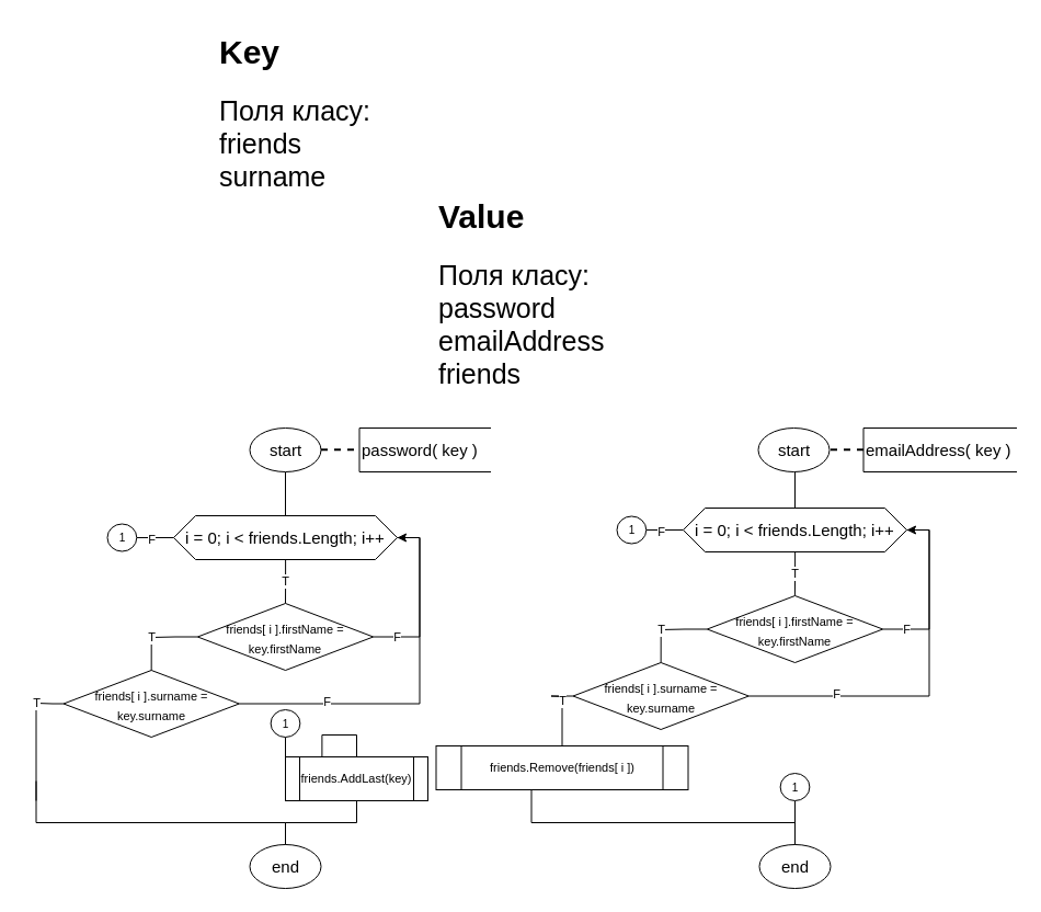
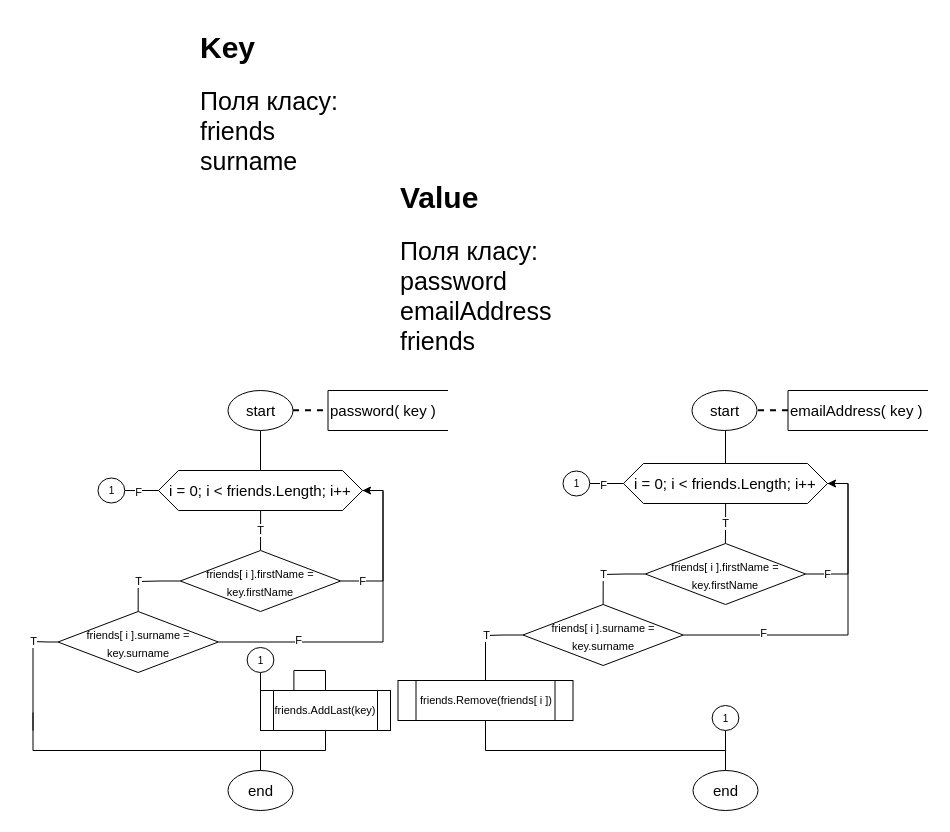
  <mxCell id="0" />
  <mxCell id="1" parent="0" />
  <mxCell id="2" value="&lt;h1 style=&quot;font-size: 30px;&quot;&gt;Key&lt;/h1&gt;&lt;div style=&quot;font-size: 25px;&quot;&gt;&lt;font style=&quot;font-size: 25px;&quot;&gt;Поля класу:&lt;/font&gt;&lt;/div&gt;&lt;div style=&quot;font-size: 25px;&quot;&gt;friends&lt;/div&gt;&lt;div style=&quot;font-size: 25px;&quot;&gt;surname&lt;/div&gt;" style="text;html=1;strokeColor=none;fillColor=none;spacing=5;spacingTop=-20;whiteSpace=wrap;overflow=hidden;rounded=0;" vertex="1" parent="1"><mxGeometry x="195" y="20" width="180" height="160" as="geometry" /></mxCell>
  <mxCell id="3" value="&lt;h1 style=&quot;font-size: 30px;&quot;&gt;&lt;font style=&quot;font-size: 30px;&quot;&gt;Value&lt;/font&gt;&lt;/h1&gt;&lt;div style=&quot;font-size: 25px;&quot;&gt;&lt;font style=&quot;font-size: 25px;&quot;&gt;Поля класу:&lt;/font&gt;&lt;/div&gt;&lt;div style=&quot;font-size: 25px;&quot;&gt;&lt;font style=&quot;font-size: 25px;&quot;&gt;password&lt;/font&gt;&lt;/div&gt;&lt;div style=&quot;font-size: 25px;&quot;&gt;emailAddress&lt;/div&gt;&lt;div style=&quot;font-size: 25px;&quot;&gt;friends&lt;/div&gt;" style="text;html=1;strokeColor=none;fillColor=none;spacing=5;spacingTop=-20;whiteSpace=wrap;overflow=hidden;rounded=0;" vertex="1" parent="1"><mxGeometry x="395" y="170" width="180" height="190" as="geometry" /></mxCell>
  <mxCell id="4" value="" style="edgeStyle=orthogonalEdgeStyle;rounded=0;orthogonalLoop=1;jettySize=auto;html=1;fontSize=15;endArrow=none;endFill=0;entryX=0.5;entryY=0;entryDx=0;entryDy=0;" edge="1" parent="1" source="5" target="10"><mxGeometry relative="1" as="geometry"><mxPoint x="260.1" y="450" as="targetPoint" /></mxGeometry></mxCell>
  <mxCell id="5" value="start" style="strokeWidth=1;html=1;shape=mxgraph.flowchart.start_1;whiteSpace=wrap;fontSize=15;" vertex="1" parent="1"><mxGeometry x="227.5" y="390" width="65" height="40" as="geometry" /></mxCell>
  <mxCell id="6" value="password( key )" style="strokeWidth=1;html=1;shape=mxgraph.flowchart.annotation_1;align=left;pointerEvents=1;fontSize=15;" vertex="1" parent="1"><mxGeometry x="327.5" y="390" width="120" height="40" as="geometry" /></mxCell>
  <mxCell id="7" value="" style="edgeStyle=orthogonalEdgeStyle;rounded=0;orthogonalLoop=1;jettySize=auto;html=1;dashed=1;endArrow=none;endFill=0;strokeWidth=2;entryX=1;entryY=0.5;entryDx=0;entryDy=0;entryPerimeter=0;fontSize=15;" edge="1" parent="1"><mxGeometry relative="1" as="geometry"><mxPoint x="322.5" y="409.789" as="sourcePoint" /><mxPoint x="287.5" y="409.789" as="targetPoint" /><Array as="points"><mxPoint x="312.5" y="409.789" /><mxPoint x="312.5" y="409.789" /></Array></mxGeometry></mxCell>
  <mxCell id="8" value="T" style="edgeStyle=orthogonalEdgeStyle;rounded=0;orthogonalLoop=1;jettySize=auto;html=1;fontSize=11;endArrow=none;endFill=0;" edge="1" parent="1" source="10" target="13"><mxGeometry relative="1" as="geometry" /></mxCell>
  <mxCell id="9" value="&lt;font style=&quot;font-size: 11px;&quot;&gt;F&lt;/font&gt;" style="edgeStyle=orthogonalEdgeStyle;rounded=0;orthogonalLoop=1;jettySize=auto;html=1;entryX=1;entryY=0.5;entryDx=0;entryDy=0;fontSize=15;endArrow=none;endFill=0;" edge="1" parent="1" source="10" target="19"><mxGeometry x="0.215" relative="1" as="geometry"><Array as="points"><mxPoint x="137.5" y="490" /><mxPoint x="137.5" y="490" /></Array><mxPoint as="offset" /></mxGeometry></mxCell>
  <mxCell id="10" value="i = 0; i &amp;lt; friends.Length; i++" style="shape=hexagon;perimeter=hexagonPerimeter2;whiteSpace=wrap;html=1;fixedSize=1;fontSize=15;" vertex="1" parent="1"><mxGeometry x="157.97" y="470" width="204.06" height="40" as="geometry" /></mxCell>
  <mxCell id="11" value="T" style="edgeStyle=orthogonalEdgeStyle;rounded=0;orthogonalLoop=1;jettySize=auto;html=1;entryX=0.5;entryY=0;entryDx=0;entryDy=0;entryPerimeter=0;fontSize=11;endArrow=none;endFill=0;" edge="1" parent="1" source="13" target="16"><mxGeometry x="0.168" relative="1" as="geometry"><Array as="points"><mxPoint x="159.5" y="581" /><mxPoint x="137.5" y="581" /></Array><mxPoint as="offset" /></mxGeometry></mxCell>
  <mxCell id="12" value="F" style="edgeStyle=orthogonalEdgeStyle;rounded=0;orthogonalLoop=1;jettySize=auto;html=1;fontSize=11;endArrow=none;endFill=0;entryX=1;entryY=0.5;entryDx=0;entryDy=0;" edge="1" parent="1" source="13" target="10"><mxGeometry x="-0.715" relative="1" as="geometry"><mxPoint x="387.5" y="581" as="targetPoint" /><Array as="points"><mxPoint x="382.5" y="581" /><mxPoint x="382.5" y="490" /></Array><mxPoint as="offset" /></mxGeometry></mxCell>
  <mxCell id="13" value="&lt;font style=&quot;font-size: 11px;&quot;&gt;friends[ i ].firstName = key.firstName&lt;/font&gt;" style="strokeWidth=1;html=1;shape=mxgraph.flowchart.decision;whiteSpace=wrap;fontSize=15;" vertex="1" parent="1"><mxGeometry x="179.84" y="550" width="160.31" height="61" as="geometry" /></mxCell>
  <mxCell id="14" value="T" style="edgeStyle=orthogonalEdgeStyle;rounded=0;orthogonalLoop=1;jettySize=auto;html=1;fontSize=11;endArrow=none;endFill=0;" edge="1" parent="1" source="16"><mxGeometry x="-0.561" relative="1" as="geometry"><mxPoint x="32.5" y="730" as="targetPoint" /><Array as="points"><mxPoint x="47.5" y="642" /><mxPoint x="20.5" y="641" /></Array><mxPoint as="offset" /></mxGeometry></mxCell>
  <mxCell id="15" value="F" style="edgeStyle=orthogonalEdgeStyle;rounded=0;orthogonalLoop=1;jettySize=auto;html=1;entryX=1;entryY=0.5;entryDx=0;entryDy=0;fontSize=11;endArrow=classic;endFill=1;" edge="1" parent="1" source="16" target="10"><mxGeometry x="-0.527" y="2" relative="1" as="geometry"><Array as="points"><mxPoint x="382.5" y="642" /><mxPoint x="382.5" y="490" /></Array><mxPoint as="offset" /></mxGeometry></mxCell>
  <mxCell id="16" value="&lt;font style=&quot;font-size: 11px;&quot;&gt;friends[ i ].surname = key.surname&lt;/font&gt;" style="strokeWidth=1;html=1;shape=mxgraph.flowchart.decision;whiteSpace=wrap;fontSize=15;" vertex="1" parent="1"><mxGeometry x="57.5" y="611" width="160.31" height="61" as="geometry" /></mxCell>
  <mxCell id="17" style="edgeStyle=orthogonalEdgeStyle;rounded=0;orthogonalLoop=1;jettySize=auto;html=1;entryX=0.5;entryY=0;entryDx=0;entryDy=0;entryPerimeter=0;fontSize=15;endArrow=none;endFill=0;" edge="1" parent="1" target="18"><mxGeometry relative="1" as="geometry"><mxPoint x="32.5" y="712" as="sourcePoint" /><Array as="points"><mxPoint x="32.5" y="750" /><mxPoint x="260.5" y="750" /></Array></mxGeometry></mxCell>
  <mxCell id="18" value="&lt;font style=&quot;font-size: 15px;&quot;&gt;end&lt;/font&gt;" style="strokeWidth=1;html=1;shape=mxgraph.flowchart.start_1;whiteSpace=wrap;fontSize=11;" vertex="1" parent="1"><mxGeometry x="227.5" y="770" width="65" height="40" as="geometry" /></mxCell>
  <mxCell id="19" value="1" style="ellipse;whiteSpace=wrap;html=1;strokeWidth=1;fontSize=10;" vertex="1" parent="1"><mxGeometry x="97.5" y="477.5" width="26.78" height="25" as="geometry" /></mxCell>
  <mxCell id="20" style="edgeStyle=orthogonalEdgeStyle;rounded=0;orthogonalLoop=1;jettySize=auto;html=1;exitX=0.5;exitY=1;exitDx=0;exitDy=0;exitPerimeter=0;entryX=0.5;entryY=0;entryDx=0;entryDy=0;fontSize=11;endArrow=none;endFill=0;" edge="1" parent="1" source="21" target="26"><mxGeometry relative="1" as="geometry" /></mxCell>
  <mxCell id="21" value="start" style="strokeWidth=1;html=1;shape=mxgraph.flowchart.start_1;whiteSpace=wrap;fontSize=15;" vertex="1" parent="1"><mxGeometry x="691.5" y="390" width="65" height="40" as="geometry" /></mxCell>
  <mxCell id="22" value="&lt;font style=&quot;font-size: 15px;&quot;&gt;emailAddress( key )&lt;/font&gt;" style="strokeWidth=1;html=1;shape=mxgraph.flowchart.annotation_1;align=left;pointerEvents=1;fontSize=11;" vertex="1" parent="1"><mxGeometry x="787.5" y="390" width="140" height="40" as="geometry" /></mxCell>
  <mxCell id="23" value="" style="edgeStyle=orthogonalEdgeStyle;rounded=0;orthogonalLoop=1;jettySize=auto;html=1;dashed=1;endArrow=none;endFill=0;strokeWidth=2;entryX=1;entryY=0.5;entryDx=0;entryDy=0;entryPerimeter=0;fontSize=11;" edge="1" parent="1"><mxGeometry relative="1" as="geometry"><mxPoint x="787.5" y="409.849" as="sourcePoint" /><mxPoint x="752.5" y="409.849" as="targetPoint" /><Array as="points"><mxPoint x="777.5" y="409.849" /><mxPoint x="777.5" y="409.849" /></Array></mxGeometry></mxCell>
  <mxCell id="24" value="T" style="edgeStyle=orthogonalEdgeStyle;rounded=0;orthogonalLoop=1;jettySize=auto;html=1;fontSize=11;endArrow=none;endFill=0;" edge="1" parent="1" source="26" target="29"><mxGeometry relative="1" as="geometry" /></mxCell>
  <mxCell id="25" value="&lt;font style=&quot;font-size: 11px;&quot;&gt;F&lt;/font&gt;" style="edgeStyle=orthogonalEdgeStyle;rounded=0;orthogonalLoop=1;jettySize=auto;html=1;entryX=1;entryY=0.5;entryDx=0;entryDy=0;fontSize=15;endArrow=none;endFill=0;" edge="1" parent="1" source="26" target="33"><mxGeometry x="0.215" relative="1" as="geometry"><Array as="points"><mxPoint x="602.5" y="483" /><mxPoint x="602.5" y="483" /></Array><mxPoint as="offset" /></mxGeometry></mxCell>
  <mxCell id="26" value="i = 0; i &amp;lt; friends.Length; i++" style="shape=hexagon;perimeter=hexagonPerimeter2;whiteSpace=wrap;html=1;fixedSize=1;fontSize=15;" vertex="1" parent="1"><mxGeometry x="622.97" y="463" width="204.06" height="40" as="geometry" /></mxCell>
  <mxCell id="27" value="T" style="edgeStyle=orthogonalEdgeStyle;rounded=0;orthogonalLoop=1;jettySize=auto;html=1;entryX=0.5;entryY=0;entryDx=0;entryDy=0;entryPerimeter=0;fontSize=11;endArrow=none;endFill=0;" edge="1" parent="1" source="29" target="32"><mxGeometry x="0.168" relative="1" as="geometry"><Array as="points"><mxPoint x="624.5" y="574" /><mxPoint x="602.5" y="574" /></Array><mxPoint as="offset" /></mxGeometry></mxCell>
  <mxCell id="28" value="F" style="edgeStyle=orthogonalEdgeStyle;rounded=0;orthogonalLoop=1;jettySize=auto;html=1;fontSize=11;endArrow=none;endFill=0;entryX=1;entryY=0.5;entryDx=0;entryDy=0;" edge="1" parent="1" source="29" target="26"><mxGeometry x="-0.715" relative="1" as="geometry"><mxPoint x="852.5" y="574" as="targetPoint" /><Array as="points"><mxPoint x="847.5" y="574" /><mxPoint x="847.5" y="483" /></Array><mxPoint as="offset" /></mxGeometry></mxCell>
  <mxCell id="29" value="&lt;font style=&quot;font-size: 11px;&quot;&gt;friends[ i ].firstName = key.firstName&lt;/font&gt;" style="strokeWidth=1;html=1;shape=mxgraph.flowchart.decision;whiteSpace=wrap;fontSize=15;" vertex="1" parent="1"><mxGeometry x="644.84" y="543" width="160.31" height="61" as="geometry" /></mxCell>
  <mxCell id="30" value="F" style="edgeStyle=orthogonalEdgeStyle;rounded=0;orthogonalLoop=1;jettySize=auto;html=1;entryX=1;entryY=0.5;entryDx=0;entryDy=0;fontSize=11;endArrow=classic;endFill=1;" edge="1" parent="1" source="32" target="26"><mxGeometry x="-0.527" y="2" relative="1" as="geometry"><Array as="points"><mxPoint x="847.5" y="635" /><mxPoint x="847.5" y="483" /></Array><mxPoint as="offset" /></mxGeometry></mxCell>
  <mxCell id="31" value="T" style="edgeStyle=orthogonalEdgeStyle;rounded=0;orthogonalLoop=1;jettySize=auto;html=1;entryX=0.5;entryY=0;entryDx=0;entryDy=0;fontSize=11;endArrow=none;endFill=0;" edge="1" parent="1" source="32" target="39"><mxGeometry x="-0.091" relative="1" as="geometry"><Array as="points"><mxPoint x="502.5" y="635" /><mxPoint x="485.5" y="635" /></Array><mxPoint as="offset" /></mxGeometry></mxCell>
  <mxCell id="32" value="&lt;font style=&quot;font-size: 11px;&quot;&gt;friends[ i ].surname = key.surname&lt;/font&gt;" style="strokeWidth=1;html=1;shape=mxgraph.flowchart.decision;whiteSpace=wrap;fontSize=15;" vertex="1" parent="1"><mxGeometry x="522.5" y="604" width="160.31" height="61" as="geometry" /></mxCell>
  <mxCell id="33" value="1" style="ellipse;whiteSpace=wrap;html=1;strokeWidth=1;fontSize=10;" vertex="1" parent="1"><mxGeometry x="562.5" y="470.5" width="26.78" height="25" as="geometry" /></mxCell>
  <mxCell id="34" value="" style="edgeStyle=orthogonalEdgeStyle;rounded=0;orthogonalLoop=1;jettySize=auto;html=1;fontSize=11;endArrow=none;endFill=0;" edge="1" parent="1" source="35" target="37"><mxGeometry relative="1" as="geometry" /></mxCell>
  <mxCell id="35" value="1" style="ellipse;whiteSpace=wrap;html=1;strokeWidth=1;fontSize=10;" vertex="1" parent="1"><mxGeometry x="246.61" y="647" width="26.78" height="25" as="geometry" /></mxCell>
  <mxCell id="36" value="" style="edgeStyle=orthogonalEdgeStyle;rounded=0;orthogonalLoop=1;jettySize=auto;html=1;fontSize=11;endArrow=none;endFill=0;" edge="1" parent="1" source="37" target="18"><mxGeometry relative="1" as="geometry" /></mxCell>
  <mxCell id="37" value="friends.AddLast(key)" style="shape=process;whiteSpace=wrap;html=1;backgroundOutline=1;strokeWidth=1;fontSize=11;" vertex="1" parent="1"><mxGeometry x="260" y="690" width="130" height="40" as="geometry" /></mxCell>
  <mxCell id="38" style="edgeStyle=orthogonalEdgeStyle;rounded=0;orthogonalLoop=1;jettySize=auto;html=1;entryX=0.5;entryY=0;entryDx=0;entryDy=0;entryPerimeter=0;fontSize=11;endArrow=none;endFill=0;" edge="1" parent="1" source="39" target="40"><mxGeometry relative="1" as="geometry"><Array as="points"><mxPoint x="484.5" y="750" /><mxPoint x="724.5" y="750" /></Array></mxGeometry></mxCell>
- <mxCell id="39" value="friends.Remove(friends[ i ])" style="shape=process;whiteSpace=wrap;html=1;backgroundOutline=1;strokeWidth=1;fontSize=11;" vertex="1" parent="1"><mxGeometry x="397.5" y="680" width="230" height="40" as="geometry" /></mxCell>
+ <mxCell id="39" value="friends.Remove(friends[ i ])" style="shape=process;whiteSpace=wrap;html=1;backgroundOutline=1;strokeWidth=1;fontSize=11;" vertex="1" parent="1"><mxGeometry x="397.5" y="680" width="175" height="40" as="geometry" /></mxCell>
  <mxCell id="40" value="&lt;font style=&quot;font-size: 15px;&quot;&gt;end&lt;/font&gt;" style="strokeWidth=1;html=1;shape=mxgraph.flowchart.start_1;whiteSpace=wrap;fontSize=11;" vertex="1" parent="1"><mxGeometry x="692.5" y="770" width="65" height="40" as="geometry" /></mxCell>
  <mxCell id="41" value="" style="edgeStyle=orthogonalEdgeStyle;rounded=0;orthogonalLoop=1;jettySize=auto;html=1;fontSize=11;endArrow=none;endFill=0;" edge="1" parent="1" source="42" target="40"><mxGeometry relative="1" as="geometry" /></mxCell>
  <mxCell id="42" value="1" style="ellipse;whiteSpace=wrap;html=1;strokeWidth=1;fontSize=10;" vertex="1" parent="1"><mxGeometry x="711.61" y="705" width="26.78" height="25" as="geometry" /></mxCell>
